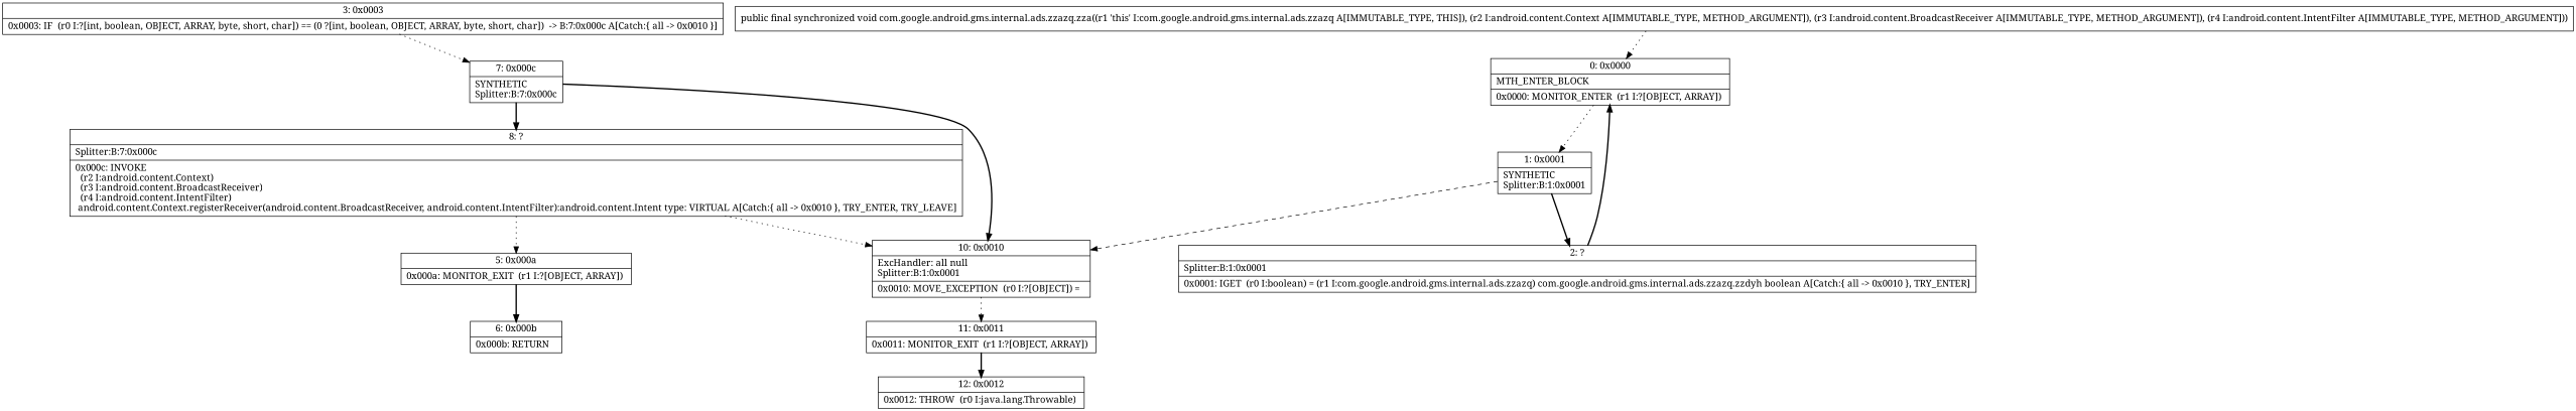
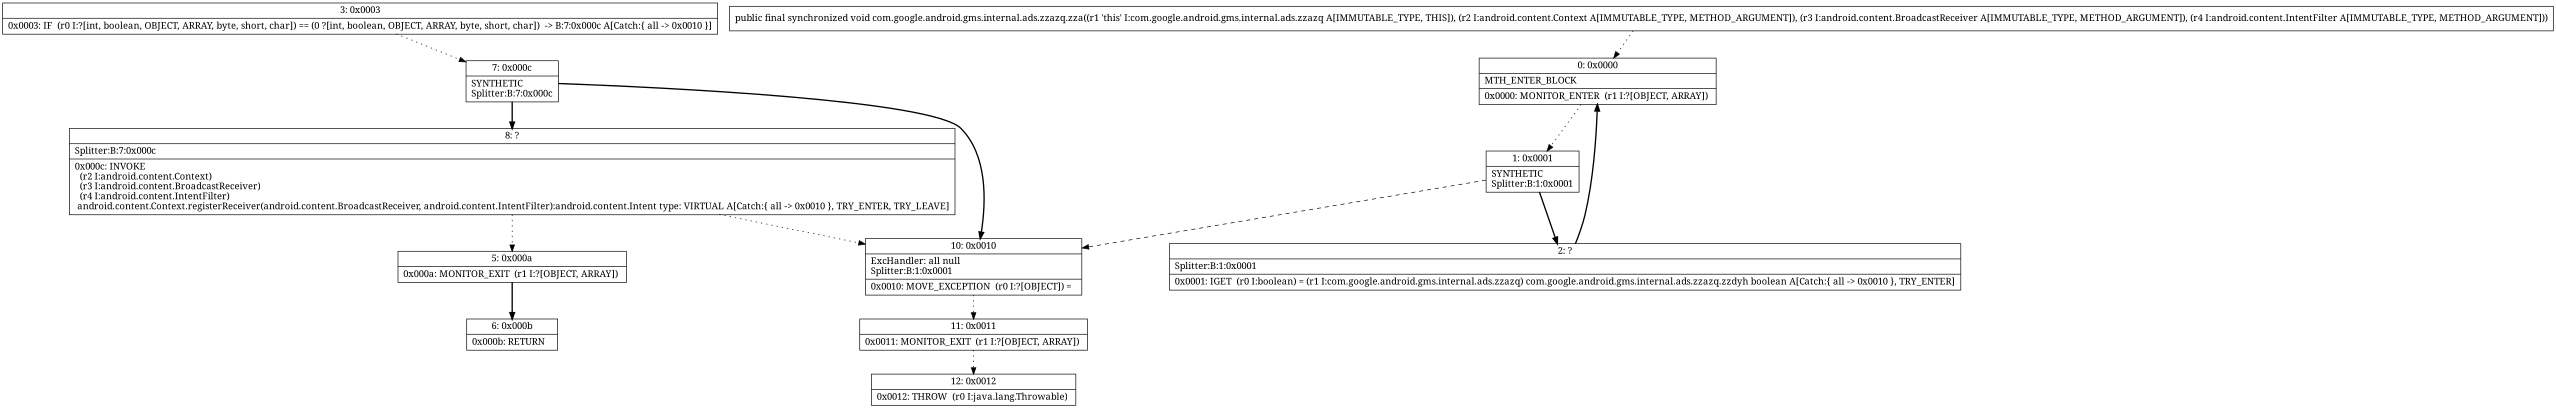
  digraph {
    fontname="Noto Serif"
    node [fontname="Noto Serif" shape=record]
    edge [fontname="Noto Serif" style=dotted]
    n1 [label="{0\:\ 0x0000|MTH_ENTER_BLOCK\l|0x0000: MONITOR_ENTER  (r1 I:?[OBJECT, ARRAY]) \l}"]
    n2 [label="{1\:\ 0x0001|SYNTHETIC\lSplitter:B:1:0x0001\l}"]
    n3 [label="{2\:\ ?|Splitter:B:1:0x0001\l|0x0001: IGET  (r0 I:boolean) = (r1 I:com.google.android.gms.internal.ads.zzazq) com.google.android.gms.internal.ads.zzazq.zzdyh boolean A[Catch:\{ all \-\> 0x0010 \}, TRY_ENTER]\l}"]
    n4 [label="{10\:\ 0x0010|ExcHandler: all null\lSplitter:B:1:0x0001\l|0x0010: MOVE_EXCEPTION  (r0 I:?[OBJECT]) =  \l}"]
    n5 [label="{11\:\ 0x0011|0x0011: MONITOR_EXIT  (r1 I:?[OBJECT, ARRAY]) \l}"]
    n6 [label="{3\:\ 0x0003|0x0003: IF  (r0 I:?[int, boolean, OBJECT, ARRAY, byte, short, char]) == (0 ?[int, boolean, OBJECT, ARRAY, byte, short, char])  \-\> B:7:0x000c A[Catch:\{ all \-\> 0x0010 \}]\l}"]
    n7 [label="{7\:\ 0x000c|SYNTHETIC\lSplitter:B:7:0x000c\l}"]
    n8 [label="{8\:\ ?|Splitter:B:7:0x000c\l|0x000c: INVOKE  \l  (r2 I:android.content.Context)\l  (r3 I:android.content.BroadcastReceiver)\l  (r4 I:android.content.IntentFilter)\l android.content.Context.registerReceiver(android.content.BroadcastReceiver, android.content.IntentFilter):android.content.Intent type: VIRTUAL A[Catch:\{ all \-\> 0x0010 \}, TRY_ENTER, TRY_LEAVE]\l}"]
    n9 [label="{5\:\ 0x000a|0x000a: MONITOR_EXIT  (r1 I:?[OBJECT, ARRAY]) \l}"]
    n10 [label="{6\:\ 0x000b|0x000b: RETURN   \l}"]
    n11 [label="{12\:\ 0x0012|0x0012: THROW  (r0 I:java.lang.Throwable) \l}"]
    n12 [label="{public final synchronized void com.google.android.gms.internal.ads.zzazq.zza((r1 'this' I:com.google.android.gms.internal.ads.zzazq A[IMMUTABLE_TYPE, THIS]), (r2 I:android.content.Context A[IMMUTABLE_TYPE, METHOD_ARGUMENT]), (r3 I:android.content.BroadcastReceiver A[IMMUTABLE_TYPE, METHOD_ARGUMENT]), (r4 I:android.content.IntentFilter A[IMMUTABLE_TYPE, METHOD_ARGUMENT])) }"]
    n1 -> n2
    n2 -> n3 [style=bold]
    n2 -> n4 [style=dashed]
    n3 -> n1 [style=bold]
    n4 -> n5
-   n5 -> n11 [style=bold]
+   n5 -> n11
    n6 -> n7
    n7 -> n4 [style=bold]
    n7 -> n8 [style=bold]
    n8 -> n4
    n8 -> n9
    n9 -> n10 [style=bold]
    n12 -> n1
  }
